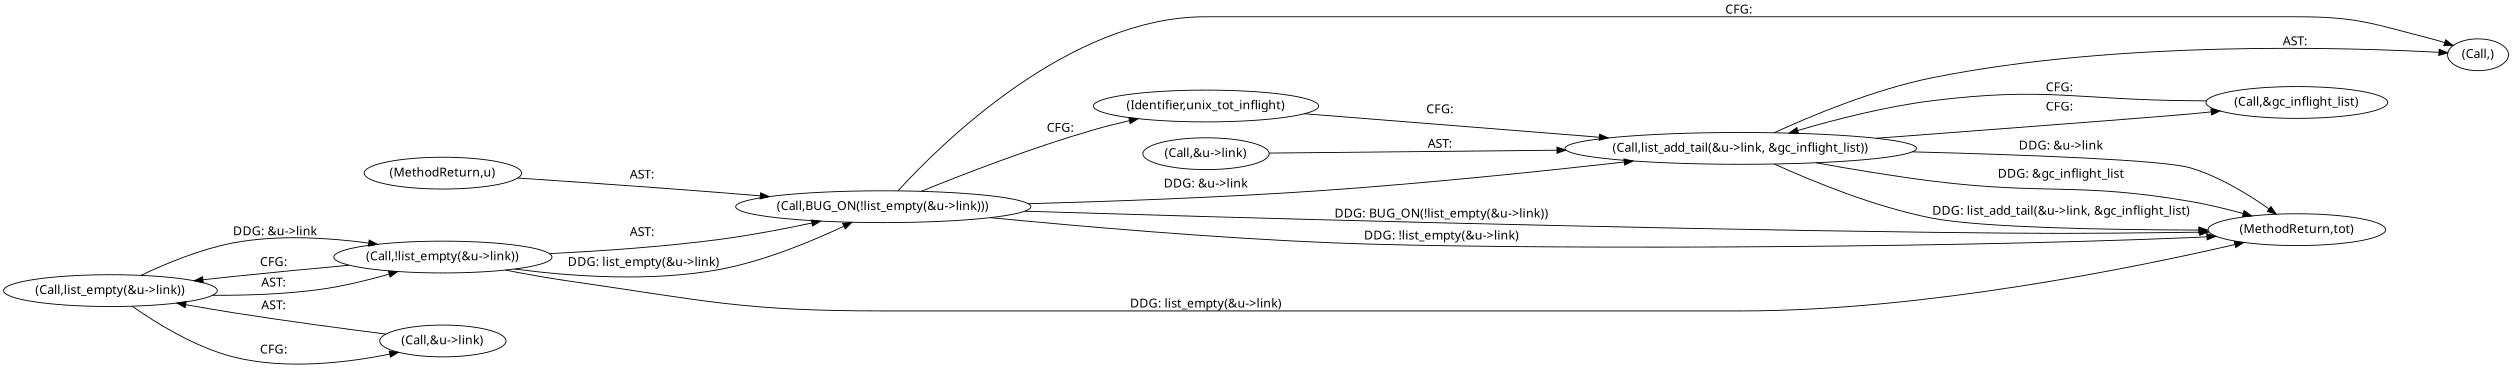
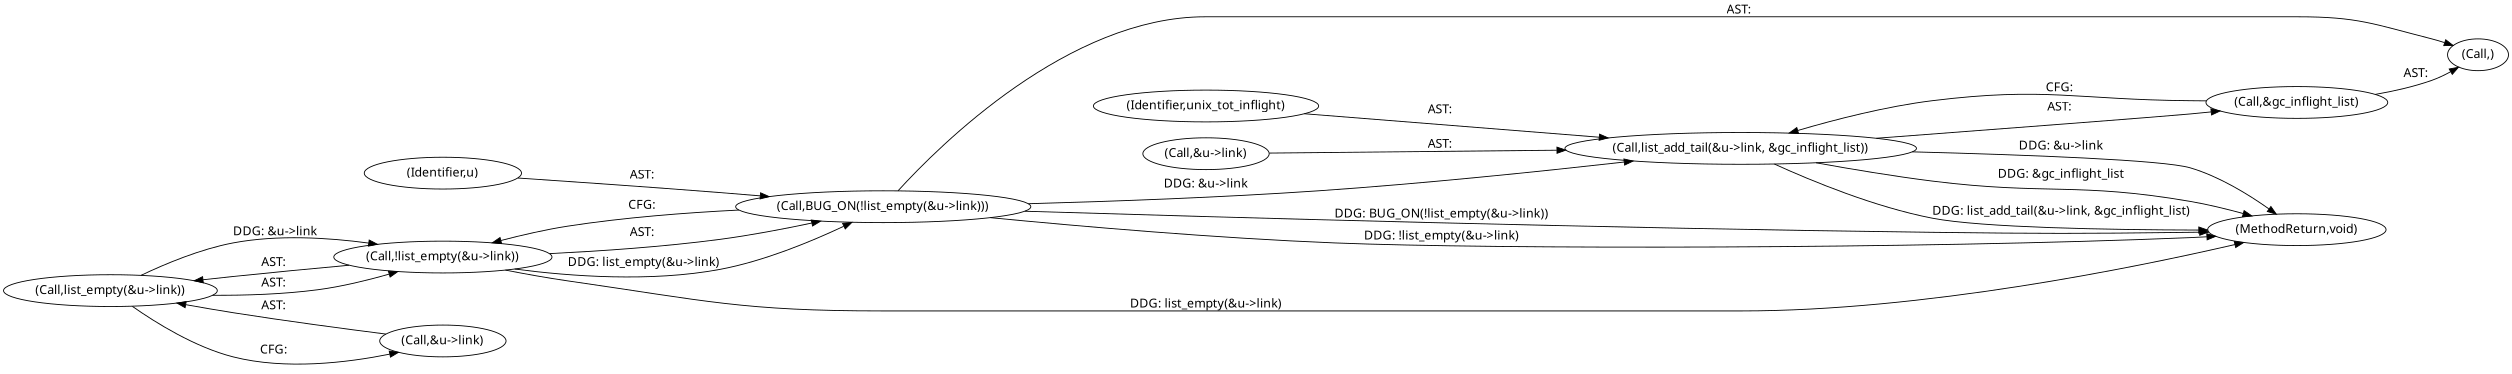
  digraph {
    fontname="Noto Sans"
    rankdir=LR
    node [fontname="Noto Sans"]
    edge [fontname="Noto Sans"]
    n1 [label="(Call,list_empty(&u->link))"]
    n2 [label="(Call,!list_empty(&u->link))"]
    n3 [label="(Call,&u->link)"]
    n4 [label="(Call,BUG_ON(!list_empty(&u->link)))"]
-   n5 [label="(MethodReturn,tot)"]
+   n5 [label="(MethodReturn,void)"]
    n6 [label="(Call,list_add_tail(&u->link, &gc_inflight_list))"]
    n7 [label="(Call,)"]
    n8 [label="(Call,&gc_inflight_list)"]
-   n9 [label="(MethodReturn,u)"]
+   n9 [label="(Identifier,u)"]
    n10 [label="(Call,&u->link)"]
    n11 [label="(Identifier,unix_tot_inflight)"]
    n1 -> n2 [label="AST: "]
    n1 -> n2 [label="DDG: &u->link"]
    n1 -> n3 [label="CFG: "]
-   n2 -> n1 [label="CFG: "]
+   n2 -> n1 [label="AST: "]
    n2 -> n4 [label="AST: "]
    n2 -> n4 [label="DDG: list_empty(&u->link)"]
    n2 -> n5 [label="DDG: list_empty(&u->link)"]
    n3 -> n1 [label="AST: "]
-   n4 -> n11 [label="CFG: "]
+   n4 -> n2 [label="CFG: "]
    n4 -> n5 [label="DDG: BUG_ON(!list_empty(&u->link))"]
    n4 -> n5 [label="DDG: !list_empty(&u->link)"]
    n4 -> n6 [label="DDG: &u->link"]
-   n4 -> n7 [label="CFG: "]
+   n4 -> n7 [label="AST: "]
    n6 -> n5 [label="DDG: &gc_inflight_list"]
    n6 -> n5 [label="DDG: list_add_tail(&u->link, &gc_inflight_list)"]
    n6 -> n5 [label="DDG: &u->link"]
-   n6 -> n7 [label="AST: "]
-   n6 -> n8 [label="CFG: "]
+   n8 -> n7 [label="AST: "]
+   n6 -> n8 [label="AST: "]
    n8 -> n6 [label="CFG: "]
    n9 -> n4 [label="AST: "]
    n10 -> n6 [label="AST: "]
-   n11 -> n6 [label="CFG: "]
+   n11 -> n6 [label="AST: "]
  }
